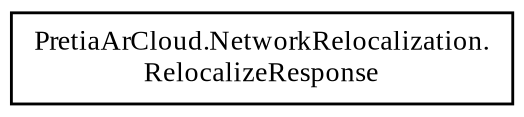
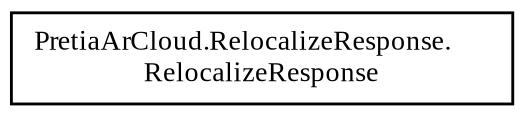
  digraph {
    rankdir=LR
    fontname="Liberation Serif"
-   n1 [color=black fillcolor=white fontname="Liberation Serif" fontsize=10 height=0.2 label="PretiaArCloud.NetworkRelocalization.\lRelocalizeResponse" shape=record style=filled width=0.4]
+   n1 [color=black fillcolor=white fontname="Liberation Serif" fontsize=10 height=0.2 label="PretiaArCloud.RelocalizeResponse.\lRelocalizeResponse" shape=record style=filled width=0.4]
  }
